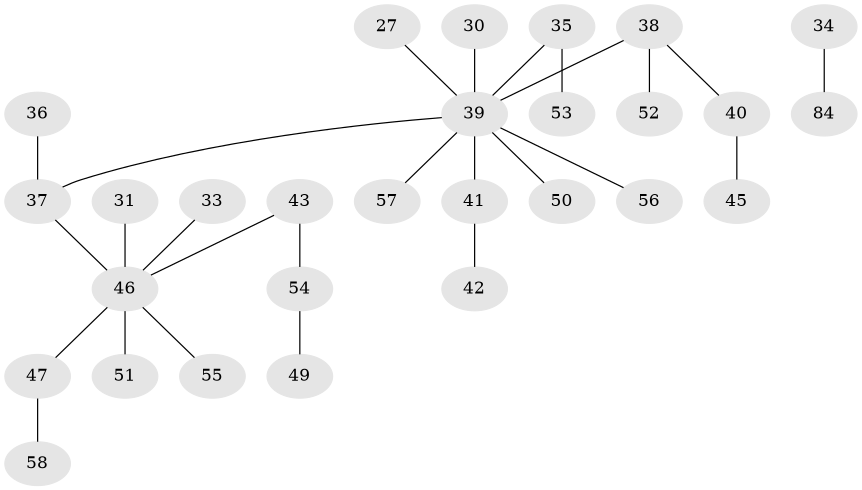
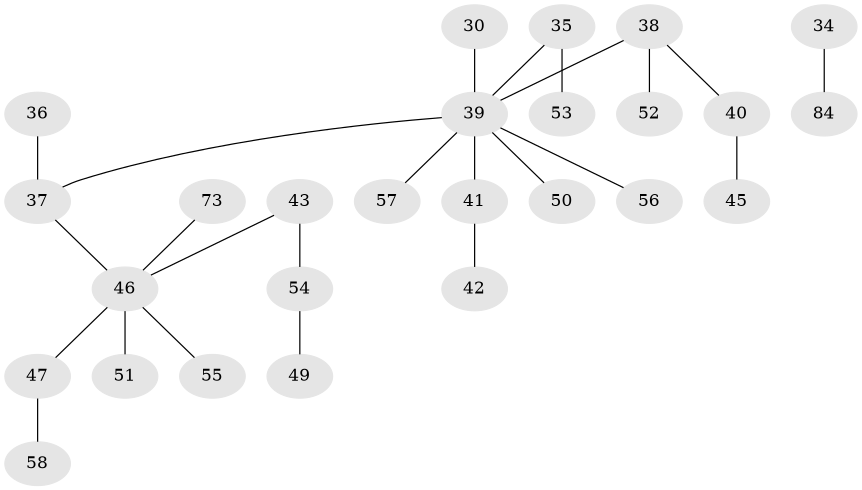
  graph {
    node [color=gray90 style=filled]
    39 [super="+3+2+8+14+23+17"]
-   27
    n3 [label=84]
    34
    37 [super="+16"]
    41
    50 [super="+24"]
    56
    57
    30 [super="+22"]
    46 [super="+13"]
    47
    51
    55
-   31
-   33
+   33 [label=73]
    35 [super="+32"]
    53
    36 [super="+15"]
    38 [super="+21+26+29"]
    40
    52
    45
    42
    43 [super="+19+28"]
    54
    49
    58
    39 -- 37
    39 -- 41
    39 -- 50
    39 -- 56
    39 -- 57
-   27 -- 39
    34 -- n3
    37 -- 46
    41 -- 42
    30 -- 39
    46 -- 47
    46 -- 51
    46 -- 55
    47 -- 58
-   31 -- 46
    33 -- 46
    35 -- 39
    35 -- 53
    36 -- 37
    38 -- 39
    38 -- 40
    38 -- 52
    40 -- 45
    43 -- 46
    43 -- 54
    54 -- 49
  }
